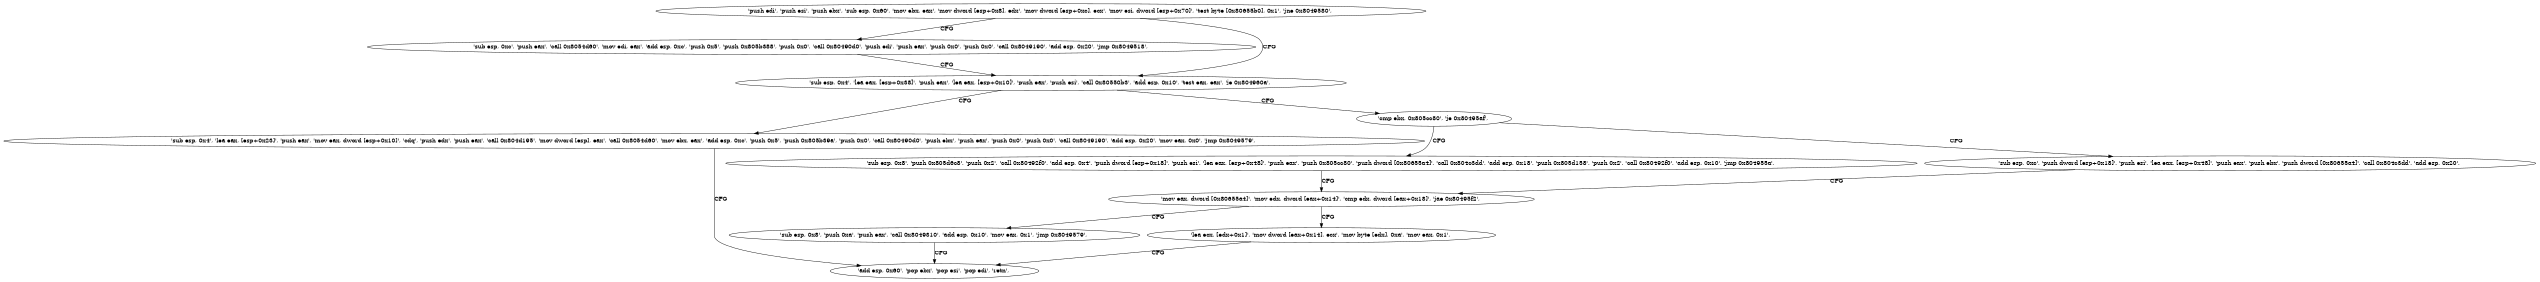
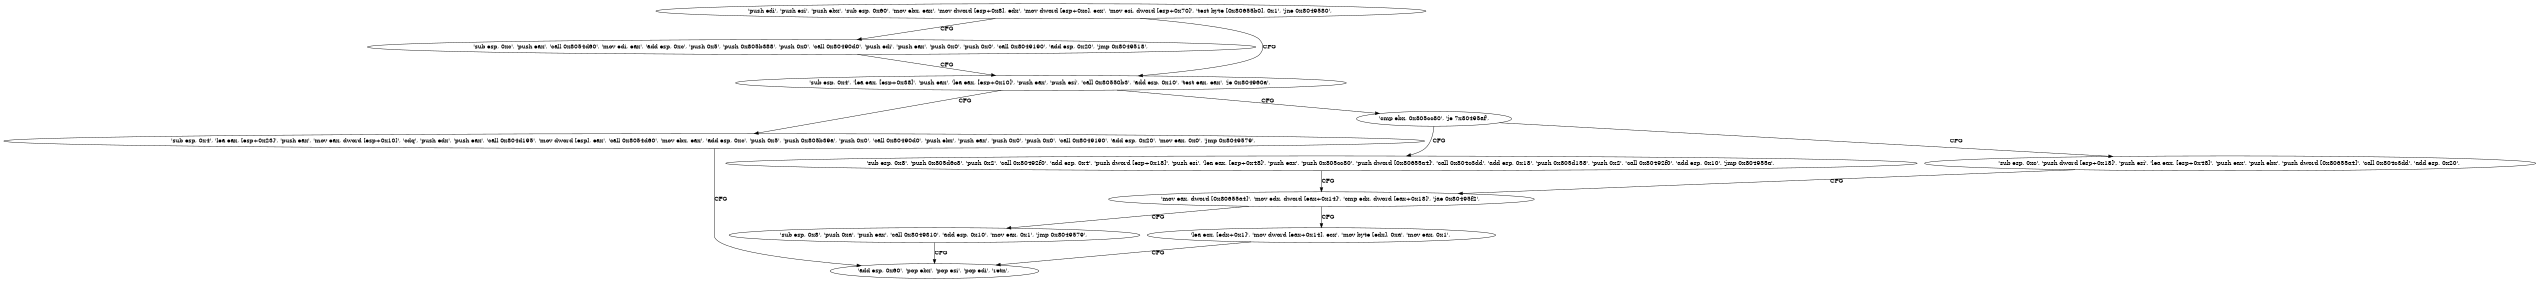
  digraph {
    n1 [label="'push edi', 'push esi', 'push ebx', 'sub esp, 0x60', 'mov ebx, eax', 'mov dword [esp+0x8], edx', 'mov dword [esp+0xc], ecx', 'mov esi, dword [esp+0x70]', 'test byte [0x80655b0], 0x1', 'jne 0x8049580', "]
    n2 [label="'sub esp, 0xc', 'push eax', 'call 0x8054d60', 'mov edi, eax', 'add esp, 0xc', 'push 0x5', 'push 0x805b388', 'push 0x0', 'call 0x80490d0', 'push edi', 'push eax', 'push 0x0', 'push 0x0', 'call 0x8049190', 'add esp, 0x20', 'jmp 0x8049518', "]
    n3 [label="'sub esp, 0x4', 'lea eax, [esp+0x38]', 'push eax', 'lea eax, [esp+0x10]', 'push eax', 'push esi', 'call 0x80550b3', 'add esp, 0x10', 'test eax, eax', 'je 0x804960a', "]
    n4 [label="'sub esp, 0x4', 'lea eax, [esp+0x23]', 'push eax', 'mov eax, dword [esp+0x10]', 'cdq', 'push edx', 'push eax', 'call 0x804d195', 'mov dword [esp], eax', 'call 0x8054d60', 'mov ebx, eax', 'add esp, 0xc', 'push 0x5', 'push 0x805b39a', 'push 0x0', 'call 0x80490d0', 'push ebx', 'push eax', 'push 0x0', 'push 0x0', 'call 0x8049190', 'add esp, 0x20', 'mov eax, 0x0', 'jmp 0x8049579', "]
-   n5 [label="'cmp ebx, 0x805cc80', 'je 0x80495af', "]
+   n5 [label="'cmp ebx, 0x805cc80', 'je 7x80495af',"]
    n6 [label="'add esp, 0x60', 'pop ebx', 'pop esi', 'pop edi', 'retn', "]
    n7 [label="'sub esp, 0x8', 'push 0x805d6c8', 'push 0x2', 'call 0x80492f0', 'add esp, 0x4', 'push dword [esp+0x18]', 'push esi', 'lea eax, [esp+0x48]', 'push eax', 'push 0x805cc80', 'push dword [0x80655a4]', 'call 0x804c3dd', 'add esp, 0x18', 'push 0x805d158', 'push 0x2', 'call 0x80492f0', 'add esp, 0x10', 'jmp 0x804955a', "]
    n8 [label="'sub esp, 0xc', 'push dword [esp+0x18]', 'push esi', 'lea eax, [esp+0x48]', 'push eax', 'push ebx', 'push dword [0x80655a4]', 'call 0x804c3dd', 'add esp, 0x20', "]
    n9 [label="'mov eax, dword [0x80655a4]', 'mov edx, dword [eax+0x14]', 'cmp edx, dword [eax+0x18]', 'jae 0x80495f2', "]
    n10 [label="'sub esp, 0x8', 'push 0xa', 'push eax', 'call 0x8049310', 'add esp, 0x10', 'mov eax, 0x1', 'jmp 0x8049579', "]
    n11 [label="'lea ecx, [edx+0x1]', 'mov dword [eax+0x14], ecx', 'mov byte [edx], 0xa', 'mov eax, 0x1', "]
    n1 -> n2 [label=CFG]
    n1 -> n3 [label=CFG]
    n2 -> n3 [label=CFG]
    n3 -> n4 [label=CFG]
    n3 -> n5 [label=CFG]
    n4 -> n6 [label=CFG]
    n5 -> n7 [label=CFG]
    n5 -> n8 [label=CFG]
    n7 -> n9 [label=CFG]
    n8 -> n9 [label=CFG]
    n9 -> n10 [label=CFG]
    n9 -> n11 [label=CFG]
    n10 -> n6 [label=CFG]
    n11 -> n6 [label=CFG]
  }
